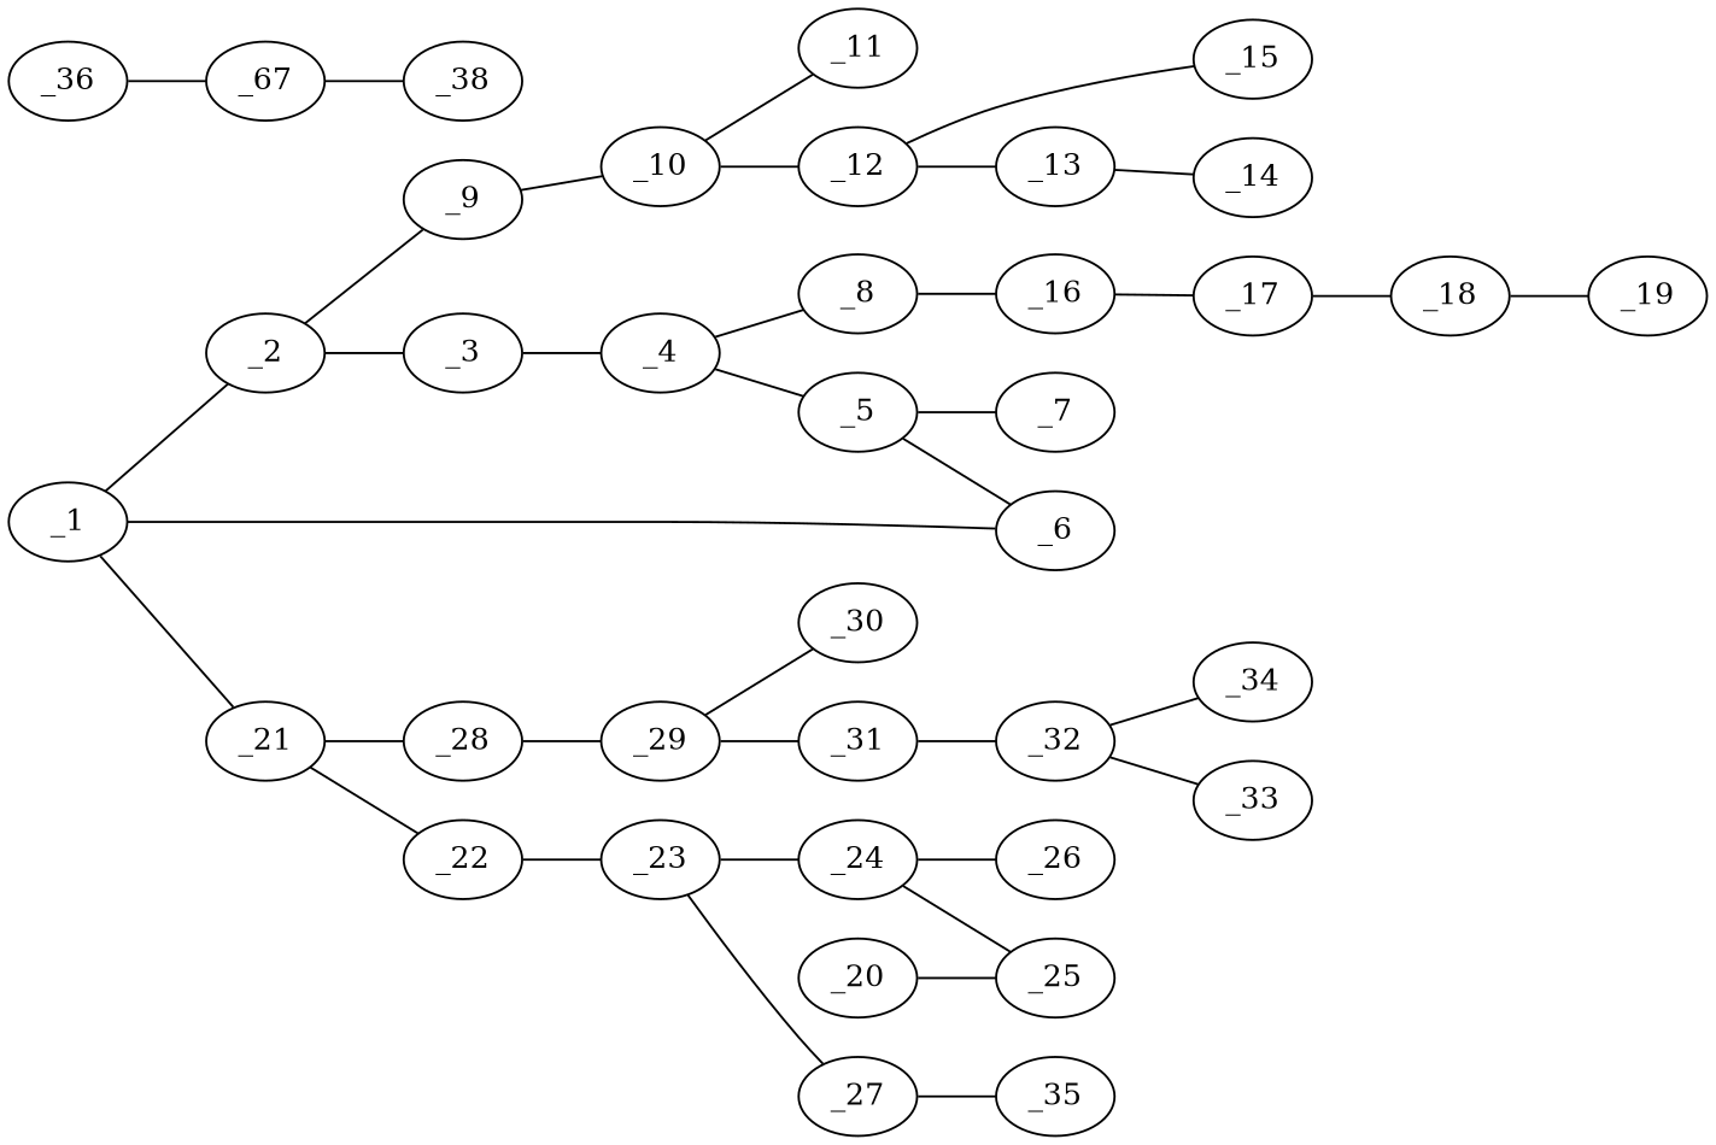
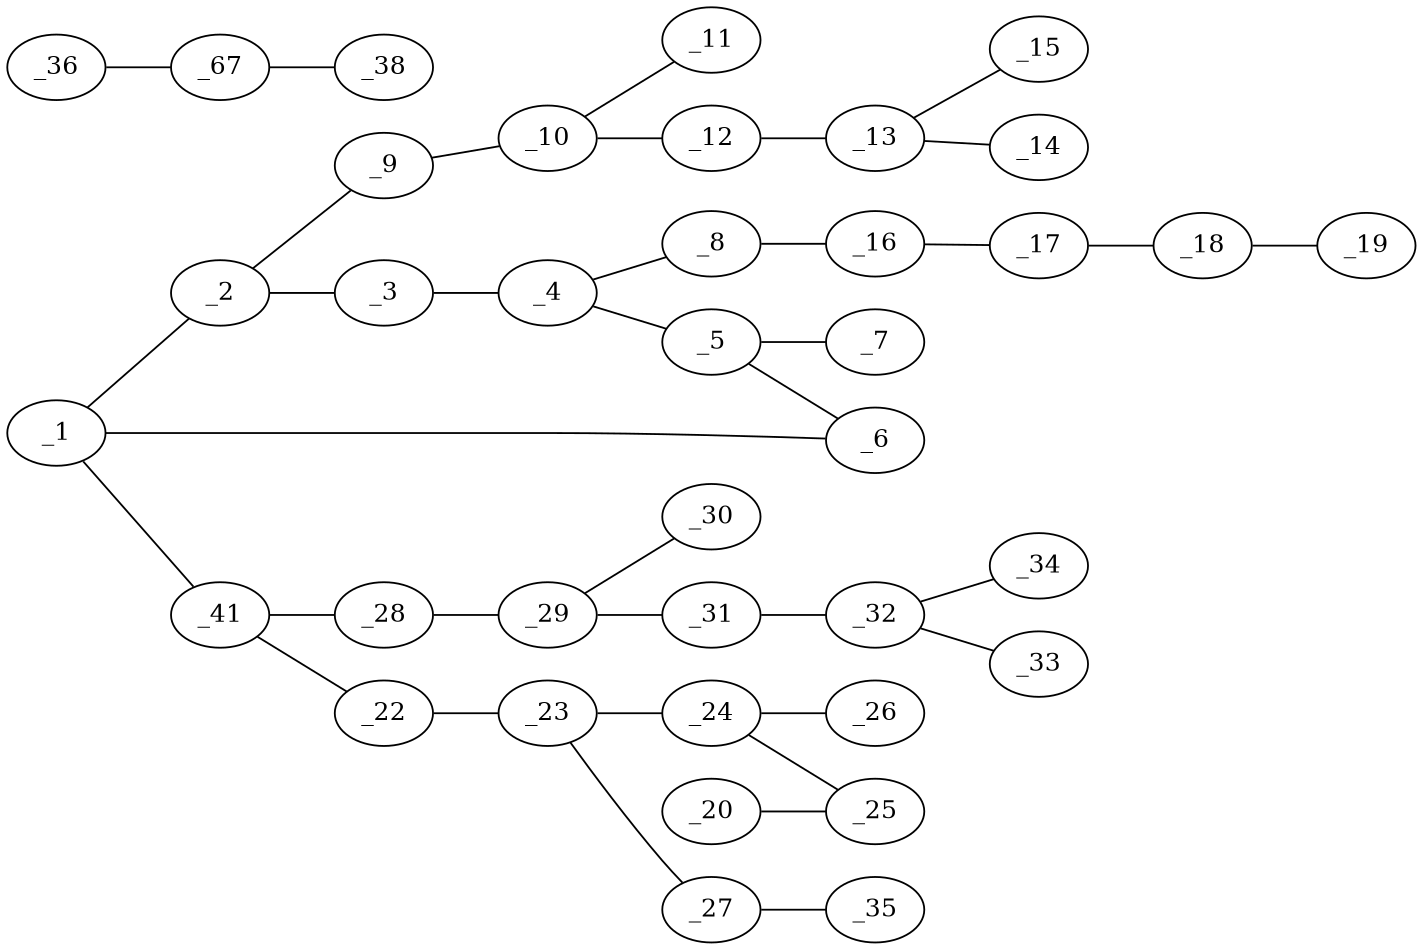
  graph {
    rankdir=LR
    node [charge=0 chem=1 symbol="C  " x=4.5981 y=-1.5]
    edge [valence=1]
    _1 [x=3.732]
    _2 [y=-1]
    _6 [x=2.866 y=-1]
-   _21 [x=11.7942 y=-1]
+   _21 [x=11.7942 y=-1 label=_41]
    _3 [y=0]
    _9 [chem=4 symbol="N  " x=5.4641]
    _4 [x=3.7321 y=0.5]
    _10 [x=5.4641 y=-2.5]
    _5 [x=2.866 y=0]
    _8 [chem=2 symbol="O  " x=3.7321 y=1.5]
    _11 [chem=5 symbol="S  " y=-3]
    _12 [chem=2 symbol="O  " x=6.3301 y=-3]
    _7 [chem=7 symbol="Cl " x=2 y=0.5]
    _16 [y=2]
    _17 [y=3]
    _18 [x=5.4641 y=3.5]
    _13 [x=6.3301 y=-4]
    _14 [x=7.1961 y=-4.5]
    _15 [x=5.4641 y=-4.5]
    _19 [x=5.4641 y=4.5]
    _20 [x=10.9282]
    _25 [x=10.0622 y=-1]
    _22 [x=11.7942 y=0]
    _28 [chem=4 symbol="N  " x=12.6602]
    _23 [x=10.9282 y=0.5]
    _29 [x=12.6602 y=-2.5]
    _24 [x=10.0622 y=0]
    _27 [chem=2 symbol="O  " x=10.9282 y=1.5]
    _30 [chem=5 symbol="S  " x=11.7942 y=-3]
    _31 [chem=2 symbol="O  " x=13.5262 y=-3]
    _26 [chem=7 symbol="Cl " x=9.1961 y=0.5]
    _35 [x=11.7942 y=2]
    _36 [x=11.7942 y=3]
    n34 [label=_67 x=12.6602 y=3.5]
    _32 [x=13.5262 y=-4]
    _33 [x=14.3923 y=-4.5]
    _34 [x=12.6602 y=-4.5]
    _38 [x=12.6603 y=4.5]
    _1 -- _2
    _1 -- _6 [valence=2]
    _1 -- _21
    _2 -- _3 [valence=2]
    _2 -- _9
    _21 -- _22 [valence=2]
    _21 -- _28
    _3 -- _4
    _9 -- _10
    _4 -- _5 [valence=2]
    _4 -- _8
    _10 -- _11 [valence=2]
    _10 -- _12
    _5 -- _6
    _5 -- _7
    _8 -- _16
    _12 -- _13
    _16 -- _17
    _17 -- _18 [valence=2]
    _18 -- _19
    _13 -- _14
-   _12 -- _15
+   _13 -- _15
    _20 -- _25 [valence=2]
    _22 -- _23
    _28 -- _29
    _23 -- _24 [valence=2]
    _23 -- _27
    _29 -- _30 [valence=2]
    _29 -- _31
    _24 -- _25
    _24 -- _26
    _27 -- _35
    _31 -- _32
    _36 -- n34 [valence=2]
    n34 -- _38
    _32 -- _33
    _32 -- _34
  }
